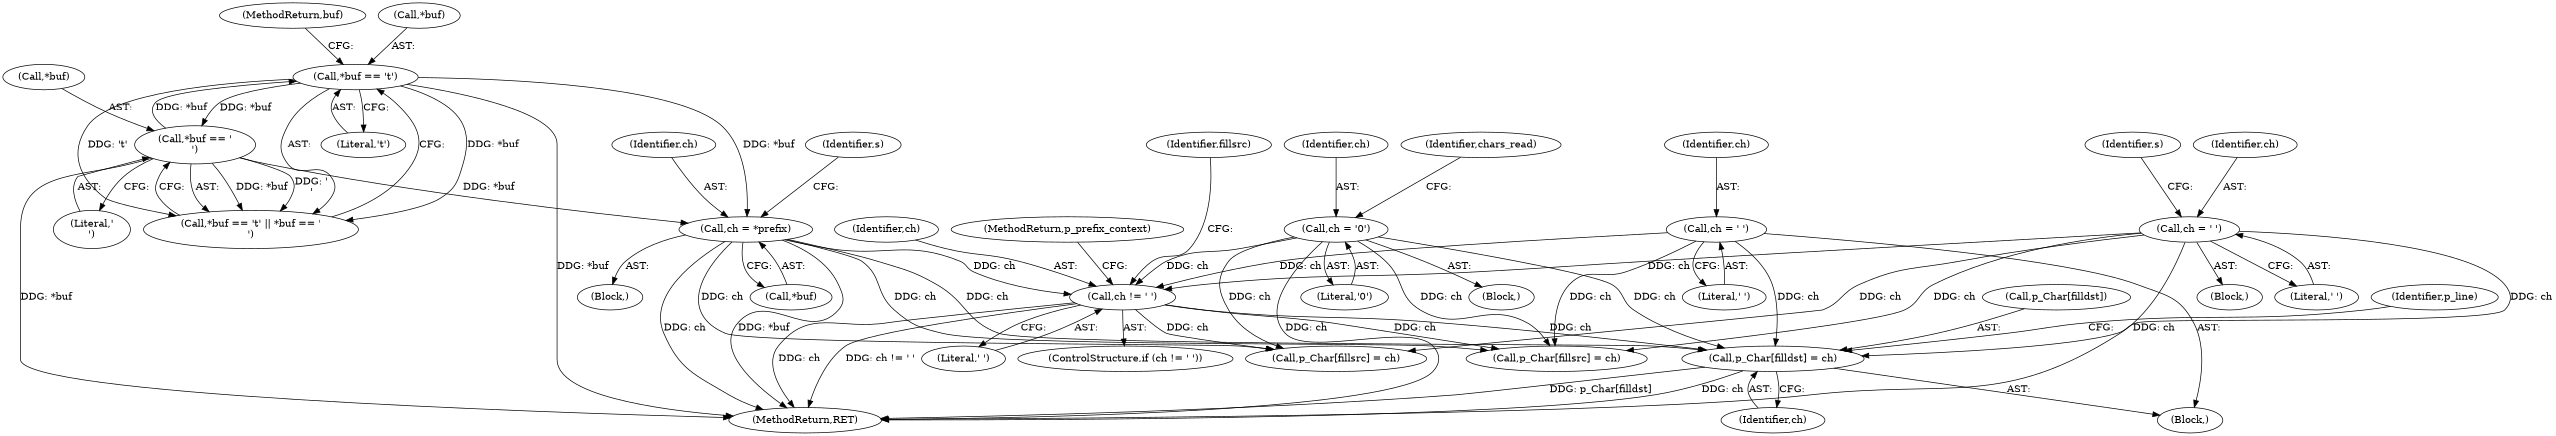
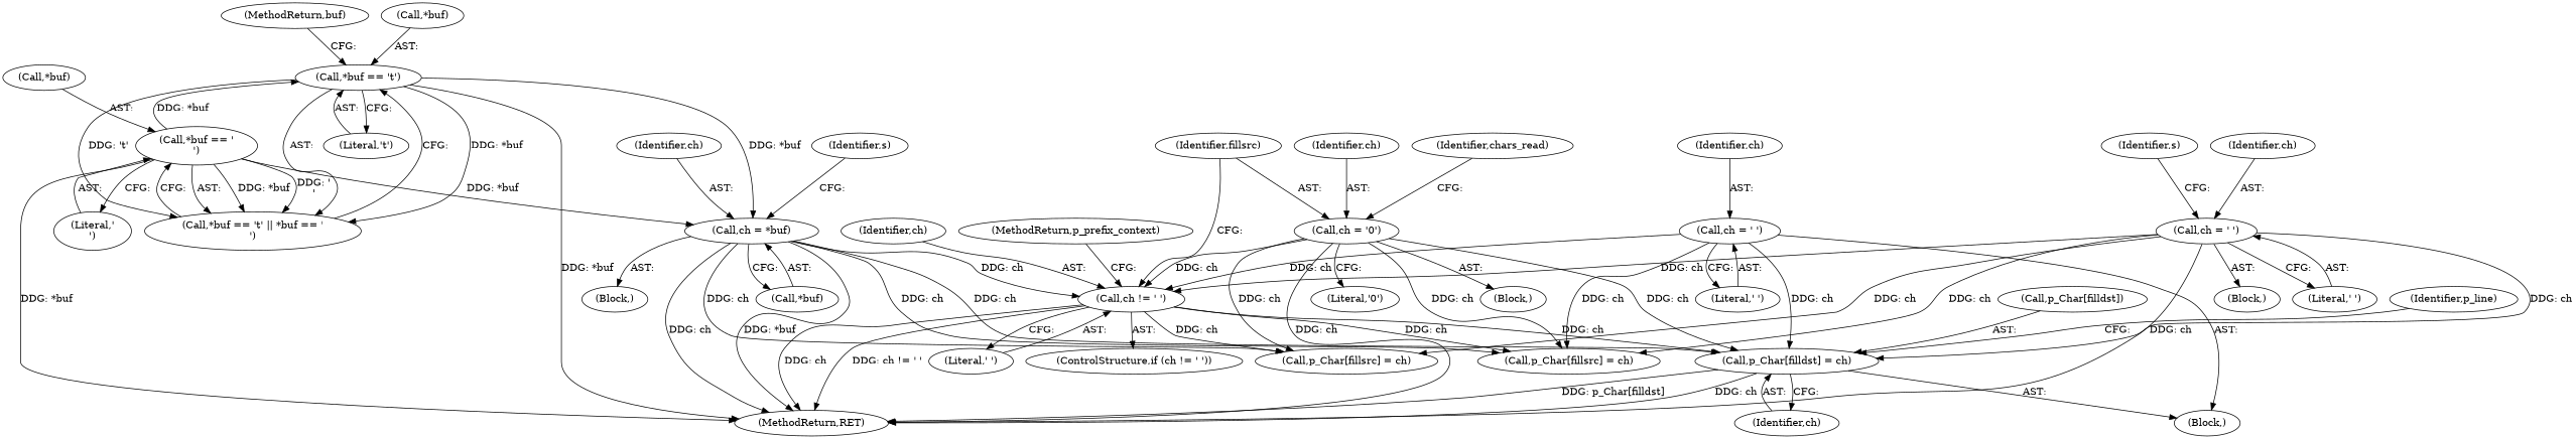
  digraph {
    n1 [label="(Call,p_Char[filldst] = ch)"]
    n2 [label="(MethodReturn,RET)"]
    n3 [label="(Block,)"]
    n4 [label="(Identifier,ch)"]
    n5 [label="(Call,ch = ' ')"]
    n6 [label="(Call,ch != ' ')"]
    n7 [label="(Literal,' ')"]
    n8 [label="(Call,p_Char[fillsrc] = ch)"]
    n9 [label="(Block,)"]
    n10 [label="(Call,p_Char[fillsrc] = ch)"]
    n11 [label="(ControlStructure,if (ch != ' '))"]
    n12 [label="(Literal,' ')"]
    n13 [label="(Call,ch = '\0')"]
    n14 [label="(Block,)"]
    n15 [label="(Literal,'\0')"]
-   n16 [label="(Call,ch = *prefix)"]
+   n16 [label="(Call,ch = *buf)"]
    n17 [label="(Call,*buf)"]
    n18 [label="(Block,)"]
    n19 [label="(Call,*buf == '\t')"]
    n20 [label="(Call,*buf == '\n')"]
    n21 [label="(Call,*buf == '\t' || *buf == '\n')"]
    n22 [label="(Literal,'\t')"]
    n23 [label="(Literal,'\n')"]
    n24 [label="(Call,ch = ' ')"]
    n25 [label="(Literal,' ')"]
    n26 [label="(Identifier,ch)"]
    n27 [label="(Identifier,s)"]
    n28 [label="(Identifier,ch)"]
    n29 [label="(Identifier,p_line)"]
    n30 [label="(Call,p_Char[filldst])"]
    n31 [label="(Identifier,s)"]
    n32 [label="(Identifier,ch)"]
    n33 [label="(Identifier,ch)"]
    n34 [label="(MethodReturn,buf)"]
    n35 [label="(Identifier,ch)"]
    n36 [label="(Call,*buf)"]
    n37 [label="(MethodReturn,p_prefix_context)"]
    n38 [label="(Identifier,chars_read)"]
    n39 [label="(Call,*buf)"]
    n40 [label="(Identifier,fillsrc)"]
    n1 -> n2 [label="DDG: p_Char[filldst]"]
    n1 -> n2 [label="DDG: ch"]
    n1 -> n3 [label="AST: "]
    n1 -> n4 [label="CFG: "]
    n4 -> n1 [label="AST: "]
    n5 -> n1 [label="DDG: ch"]
    n5 -> n2 [label="DDG: ch"]
    n5 -> n6 [label="DDG: ch"]
    n5 -> n7 [label="CFG: "]
    n5 -> n8 [label="DDG: ch"]
    n5 -> n9 [label="AST: "]
    n5 -> n10 [label="DDG: ch"]
    n6 -> n1 [label="DDG: ch"]
    n6 -> n2 [label="DDG: ch != ' '"]
    n6 -> n2 [label="DDG: ch"]
    n6 -> n8 [label="DDG: ch"]
    n6 -> n10 [label="DDG: ch"]
    n6 -> n11 [label="AST: "]
    n6 -> n12 [label="CFG: "]
    n7 -> n5 [label="AST: "]
    n12 -> n6 [label="AST: "]
    n13 -> n1 [label="DDG: ch"]
    n13 -> n2 [label="DDG: ch"]
    n13 -> n6 [label="DDG: ch"]
    n13 -> n8 [label="DDG: ch"]
    n13 -> n10 [label="DDG: ch"]
    n13 -> n14 [label="AST: "]
-   n13 -> n15 [label="AST: "]
-   n15 -> n13 [label="AST: "]
+   n13 -> n15 [label="CFG: "]
+   n40 -> n13 [label="AST: "]
    n16 -> n1 [label="DDG: ch"]
    n16 -> n2 [label="DDG: ch"]
    n16 -> n2 [label="DDG: *buf"]
    n16 -> n6 [label="DDG: ch"]
    n16 -> n8 [label="DDG: ch"]
    n16 -> n10 [label="DDG: ch"]
    n16 -> n17 [label="CFG: "]
    n16 -> n18 [label="AST: "]
    n17 -> n16 [label="AST: "]
    n19 -> n2 [label="DDG: *buf"]
    n19 -> n16 [label="DDG: *buf"]
-   n19 -> n20 [label="DDG: *buf"]
    n19 -> n21 [label="AST: "]
    n19 -> n21 [label="DDG: *buf"]
    n19 -> n21 [label="DDG: '\t'"]
    n19 -> n22 [label="CFG: "]
    n20 -> n2 [label="DDG: *buf"]
    n20 -> n16 [label="DDG: *buf"]
    n20 -> n19 [label="DDG: *buf"]
    n20 -> n21 [label="AST: "]
    n20 -> n21 [label="DDG: *buf"]
    n20 -> n21 [label="DDG: '\n'"]
    n20 -> n23 [label="CFG: "]
    n21 -> n19 [label="CFG: "]
    n21 -> n20 [label="CFG: "]
    n22 -> n19 [label="AST: "]
    n23 -> n20 [label="AST: "]
    n24 -> n1 [label="DDG: ch"]
    n24 -> n3 [label="AST: "]
    n24 -> n6 [label="DDG: ch"]
    n24 -> n10 [label="DDG: ch"]
    n24 -> n25 [label="CFG: "]
    n25 -> n24 [label="AST: "]
    n26 -> n16 [label="AST: "]
    n27 -> n5 [label="CFG: "]
    n28 -> n24 [label="AST: "]
    n29 -> n1 [label="CFG: "]
    n30 -> n1 [label="AST: "]
    n31 -> n16 [label="CFG: "]
    n32 -> n5 [label="AST: "]
    n33 -> n13 [label="AST: "]
    n34 -> n19 [label="CFG: "]
    n35 -> n6 [label="AST: "]
    n36 -> n20 [label="AST: "]
    n37 -> n6 [label="CFG: "]
    n38 -> n13 [label="CFG: "]
    n39 -> n19 [label="AST: "]
    n40 -> n6 [label="CFG: "]
  }
